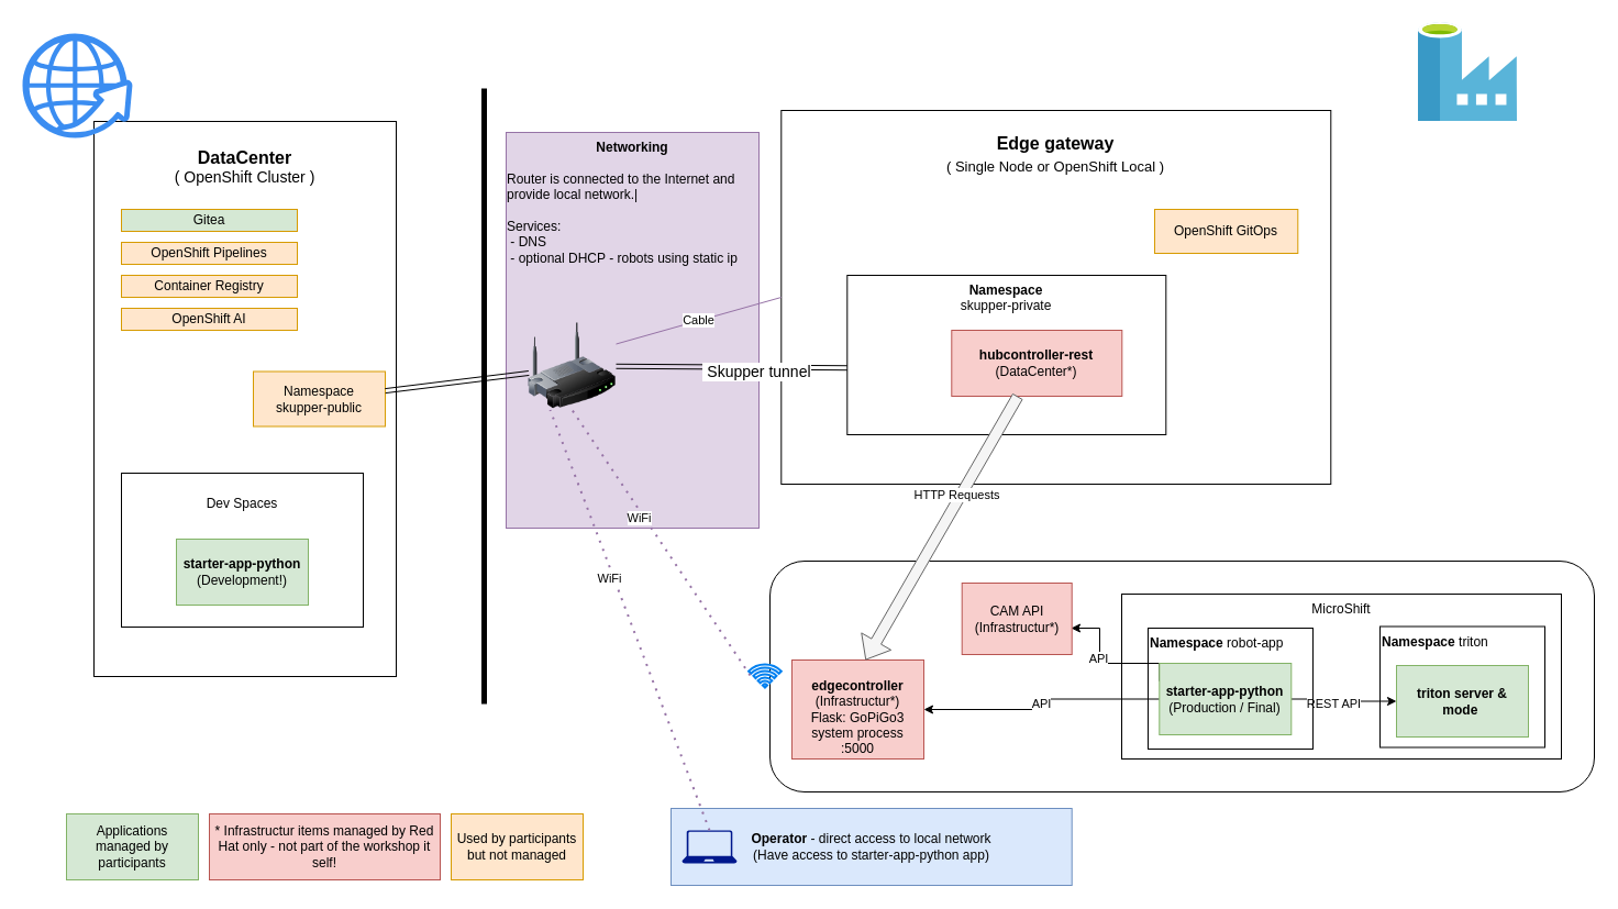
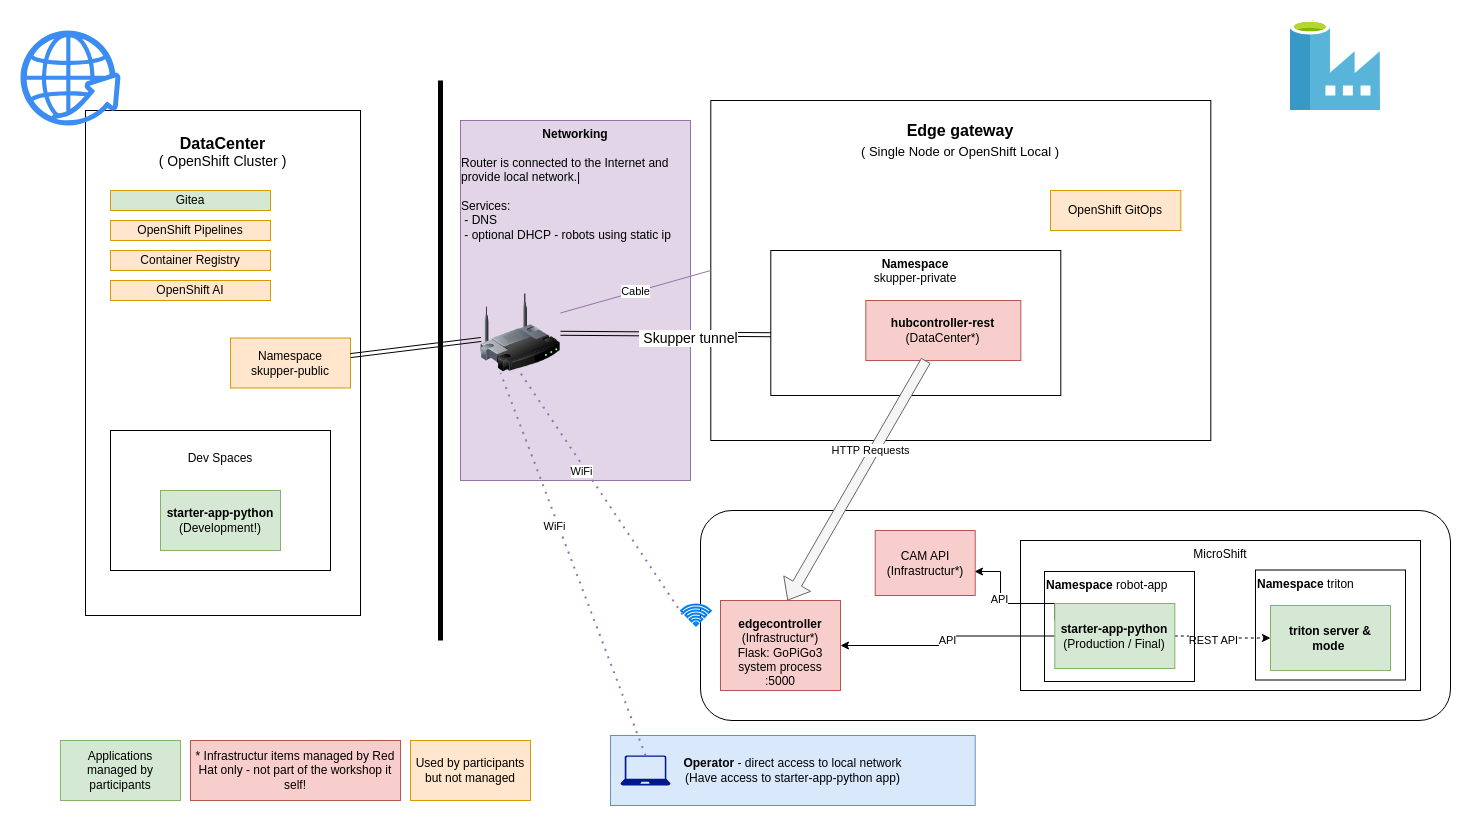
  <mxCell id="0" />
  <mxCell id="1" parent="0" />
  <mxCell id="2" value="&lt;b&gt;Operator&lt;/b&gt; - direct access to local network&lt;br&gt;(Have access to starter-app-python app)" style="text;html=1;strokeColor=#6c8ebf;fillColor=#dae8fc;align=center;verticalAlign=middle;whiteSpace=wrap;rounded=0;" parent="1" vertex="1"><mxGeometry x="610" y="735" width="364.7" height="70" as="geometry" /></mxCell>
  <mxCell id="3" value="&lt;div&gt;&lt;div align=&quot;center&quot;&gt;&lt;b&gt;Networking&lt;/b&gt;&lt;br&gt;&lt;/div&gt;&lt;br&gt;&lt;div align=&quot;left&quot;&gt;Router is connected to the Internet and provide local network.|&lt;br&gt;&lt;br&gt;Services:&lt;/div&gt;&lt;div align=&quot;left&quot;&gt;&amp;nbsp;- DNS&lt;/div&gt;&lt;div align=&quot;left&quot;&gt;&amp;nbsp;- optional DHCP - robots using static ip&lt;br&gt;&lt;/div&gt;&lt;/div&gt;" style="text;html=1;strokeColor=#9673a6;fillColor=#e1d5e7;align=center;verticalAlign=top;whiteSpace=wrap;rounded=0;horizontal=1;" parent="1" vertex="1"><mxGeometry x="460" y="120" width="230" height="360" as="geometry" /></mxCell>
  <mxCell id="4" value="&lt;div align=&quot;center&quot;&gt;&lt;font style=&quot;font-size: 14px;&quot;&gt;&lt;b&gt;&lt;br&gt;&lt;/b&gt;&lt;/font&gt;&lt;/div&gt;&lt;div style=&quot;font-size: 16px;&quot; align=&quot;center&quot;&gt;&lt;font style=&quot;font-size: 16px;&quot;&gt;&lt;b&gt;DataCenter&lt;/b&gt;&lt;/font&gt;&lt;/div&gt;&lt;div style=&quot;font-size: 14px;&quot; align=&quot;center&quot;&gt;&lt;font style=&quot;font-size: 14px;&quot;&gt;&lt;span style=&quot;&quot;&gt;( OpenShift Cluster )&lt;/span&gt;&lt;font style=&quot;font-size: 14px;&quot;&gt;&lt;br&gt;&lt;/font&gt;&lt;/font&gt;&lt;/div&gt;" style="rounded=0;whiteSpace=wrap;html=1;align=center;verticalAlign=top;" parent="1" vertex="1"><mxGeometry x="85" y="110" width="275" height="505" as="geometry" /></mxCell>
  <mxCell id="5" value="" style="sketch=0;html=1;aspect=fixed;strokeColor=none;shadow=0;fillColor=#3B8DF1;verticalAlign=top;labelPosition=center;verticalLabelPosition=bottom;shape=mxgraph.gcp2.globe_world" parent="1" vertex="1"><mxGeometry x="20" y="30" width="100" height="95" as="geometry" /></mxCell>
  <mxCell id="6" value="" style="endArrow=none;html=1;rounded=0;strokeWidth=5;" parent="1" edge="1"><mxGeometry width="50" height="50" relative="1" as="geometry"><mxPoint x="440" y="640" as="sourcePoint" /><mxPoint x="440" y="80" as="targetPoint" /></mxGeometry></mxCell>
  <mxCell id="7" value="&lt;div align=&quot;center&quot;&gt;&lt;b&gt;&lt;br&gt;&lt;/b&gt;&lt;/div&gt;&lt;div style=&quot;font-size: 16px;&quot; align=&quot;center&quot;&gt;&lt;b&gt;Edge gateway&lt;/b&gt;&lt;br&gt;&lt;font style=&quot;font-size: 13px;&quot;&gt;( Single Node or OpenShift Local )&lt;/font&gt;&lt;br&gt;&lt;/div&gt;" style="rounded=0;whiteSpace=wrap;html=1;verticalAlign=top;align=center;" parent="1" vertex="1"><mxGeometry x="710.3" y="100" width="500" height="340" as="geometry" /></mxCell>
  <mxCell id="8" value="" style="shape=link;html=1;rounded=0;entryX=0.008;entryY=0.581;entryDx=0;entryDy=0;entryPerimeter=0;" parent="1" source="37" target="11" edge="1"><mxGeometry width="100" relative="1" as="geometry"><mxPoint x="510" y="400" as="sourcePoint" /><mxPoint x="610" y="400" as="targetPoint" /></mxGeometry></mxCell>
  <mxCell id="9" value="&amp;nbsp;Skupper tunnel " style="edgeLabel;html=1;align=center;verticalAlign=middle;resizable=0;points=[];fontSize=14;" parent="8" vertex="1" connectable="0"><mxGeometry x="0.202" y="-4" relative="1" as="geometry"><mxPoint as="offset" /></mxGeometry></mxCell>
  <mxCell id="10" value="Namespace&lt;br&gt;skupper-public" style="rounded=0;whiteSpace=wrap;html=1;fillColor=#ffe6cc;strokeColor=#d79b00;" parent="1" vertex="1"><mxGeometry x="230" y="337.5" width="120" height="50" as="geometry" /></mxCell>
  <mxCell id="11" value="&lt;b&gt;Namespace&lt;br&gt;&lt;/b&gt;skupper-private" style="rounded=0;whiteSpace=wrap;html=1;align=center;verticalAlign=top;" parent="1" vertex="1"><mxGeometry x="770.3" y="250" width="290" height="145" as="geometry" /></mxCell>
  <mxCell id="12" value="1" style="rounded=1;whiteSpace=wrap;html=1;" parent="1" vertex="1"><mxGeometry x="700" y="510" width="750" height="210" as="geometry" /></mxCell>
  <mxCell id="13" value="" style="shape=image;html=1;verticalAlign=top;verticalLabelPosition=bottom;labelBackgroundColor=#ffffff;imageAspect=0;aspect=fixed;image=https://cdn1.iconfinder.com/data/icons/unicons-line-vol-5/24/robot-128.png" parent="1" vertex="1"><mxGeometry x="710" y="520" width="69" height="69" as="geometry" /></mxCell>
  <mxCell id="14" value="&lt;b&gt;hubcontroller-rest&lt;/b&gt;&lt;br&gt;(DataCenter*)" style="rounded=0;whiteSpace=wrap;html=1;fillColor=#f8cecc;strokeColor=#b85450;" parent="1" vertex="1"><mxGeometry x="865.3" y="300" width="155" height="60" as="geometry" /></mxCell>
  <mxCell id="15" value="&lt;div&gt;&lt;br&gt;&lt;/div&gt;&lt;div&gt;&lt;b&gt;edgecontroller&lt;/b&gt;&lt;br&gt;&lt;/div&gt;(Infrastructur*)&lt;div&gt;Flask: GoPiGo3 &lt;br&gt;&lt;/div&gt;&lt;div&gt;system process&lt;/div&gt;&lt;div&gt;:5000&lt;br&gt;&lt;/div&gt;" style="rounded=0;whiteSpace=wrap;html=1;fillColor=#f8cecc;strokeColor=#b85450;" parent="1" vertex="1"><mxGeometry x="720" y="600" width="120" height="90" as="geometry" /></mxCell>
  <mxCell id="16" value="" style="shape=flexArrow;endArrow=classic;html=1;rounded=0;entryX=0.558;entryY=0;entryDx=0;entryDy=0;fillColor=#f5f5f5;strokeColor=#666666;entryPerimeter=0;" parent="1" source="14" target="15" edge="1"><mxGeometry width="50" height="50" relative="1" as="geometry"><mxPoint x="790" y="600" as="sourcePoint" /><mxPoint x="840" y="550" as="targetPoint" /></mxGeometry></mxCell>
  <mxCell id="17" value="HTTP Requests" style="edgeLabel;html=1;align=center;verticalAlign=middle;resizable=0;points=[];" parent="16" vertex="1" connectable="0"><mxGeometry x="-0.234" y="-4" relative="1" as="geometry"><mxPoint as="offset" /></mxGeometry></mxCell>
  <mxCell id="18" value="MicroShift" style="rounded=0;whiteSpace=wrap;html=1;verticalAlign=top;" parent="1" vertex="1"><mxGeometry x="1020" y="540" width="400" height="150" as="geometry" /></mxCell>
- <mxCell id="19" style="edgeStyle=orthogonalEdgeStyle;rounded=0;orthogonalLoop=1;jettySize=auto;html=1;exitX=1;exitY=0.5;exitDx=0;exitDy=0;" parent="1" source="46" target="48" edge="1"><mxGeometry relative="1" as="geometry"><mxPoint x="1213" y="590.5" as="targetPoint" /></mxGeometry></mxCell>
+ <mxCell id="19" style="edgeStyle=orthogonalEdgeStyle;rounded=0;orthogonalLoop=1;jettySize=auto;html=1;exitX=1;exitY=0.5;exitDx=0;exitDy=0;dashed=1;" parent="1" source="46" target="48" edge="1"><mxGeometry relative="1" as="geometry"><mxPoint x="1213" y="590.5" as="targetPoint" /></mxGeometry></mxCell>
  <mxCell id="20" value="REST API" style="edgeLabel;html=1;align=center;verticalAlign=middle;resizable=0;points=[];" parent="19" vertex="1" connectable="0"><mxGeometry x="-0.217" y="-3" relative="1" as="geometry"><mxPoint y="1" as="offset" /></mxGeometry></mxCell>
  <mxCell id="21" value="API" style="edgeStyle=orthogonalEdgeStyle;rounded=0;orthogonalLoop=1;jettySize=auto;html=1;exitX=0;exitY=0.5;exitDx=0;exitDy=0;entryX=1;entryY=0.5;entryDx=0;entryDy=0;endArrow=classic;endFill=1;startArrow=none;startFill=0;" parent="1" source="46" target="15" edge="1"><mxGeometry relative="1" as="geometry" /></mxCell>
  <mxCell id="22" style="edgeStyle=orthogonalEdgeStyle;rounded=0;orthogonalLoop=1;jettySize=auto;html=1;exitX=0;exitY=0.25;exitDx=0;exitDy=0;entryX=0.993;entryY=0.631;entryDx=0;entryDy=0;entryPerimeter=0;" parent="1" source="46" target="31" edge="1"><mxGeometry relative="1" as="geometry"><Array as="points"><mxPoint x="1000" y="603" /><mxPoint x="1000" y="571" /></Array></mxGeometry></mxCell>
  <mxCell id="23" value="API" style="edgeLabel;html=1;align=center;verticalAlign=middle;resizable=0;points=[];" parent="22" vertex="1" connectable="0"><mxGeometry x="0.17" y="2" relative="1" as="geometry"><mxPoint as="offset" /></mxGeometry></mxCell>
  <mxCell id="24" value="&lt;br&gt;Dev Spaces" style="rounded=0;whiteSpace=wrap;html=1;verticalAlign=top;" parent="1" vertex="1"><mxGeometry x="110" y="430" width="220" height="140" as="geometry" /></mxCell>
  <mxCell id="25" value="&lt;div&gt;&lt;b&gt;starter-app-python&lt;/b&gt;&lt;/div&gt;(Development!)" style="rounded=0;whiteSpace=wrap;html=1;fillColor=#d5e8d4;strokeColor=#82b366;" parent="1" vertex="1"><mxGeometry x="160" y="490" width="120" height="60" as="geometry" /></mxCell>
  <mxCell id="26" value="Gitea" style="rounded=0;whiteSpace=wrap;html=1;fillColor=#d5e8d4;strokeColor=#d79b00;" parent="1" vertex="1"><mxGeometry x="110" y="190" width="160" height="20" as="geometry" /></mxCell>
  <mxCell id="27" value="&lt;div&gt;OpenShift&amp;nbsp;&lt;span style=&quot;background-color: initial;&quot;&gt;Pipelines&lt;/span&gt;&lt;/div&gt;" style="rounded=0;whiteSpace=wrap;html=1;fillColor=#ffe6cc;strokeColor=#d79b00;" parent="1" vertex="1"><mxGeometry x="110" y="220" width="160" height="20" as="geometry" /></mxCell>
  <mxCell id="28" value="&lt;div&gt;OpenShift&amp;nbsp;&lt;span style=&quot;background-color: initial;&quot;&gt;GitOps&lt;/span&gt;&lt;/div&gt;" style="rounded=0;whiteSpace=wrap;html=1;fillColor=#ffe6cc;strokeColor=#d79b00;" parent="1" vertex="1"><mxGeometry x="1050" y="190" width="130.3" height="40" as="geometry" /></mxCell>
  <mxCell id="29" value="&lt;div&gt;Container&amp;nbsp;&lt;span style=&quot;background-color: initial;&quot;&gt;Registry&lt;/span&gt;&lt;/div&gt;" style="rounded=0;whiteSpace=wrap;html=1;fillColor=#ffe6cc;strokeColor=#d79b00;" parent="1" vertex="1"><mxGeometry x="110" y="250" width="160" height="20" as="geometry" /></mxCell>
  <mxCell id="30" value="" style="image;sketch=0;aspect=fixed;html=1;points=[];align=center;fontSize=12;image=img/lib/mscae/Data_Factory.svg;" parent="1" vertex="1"><mxGeometry x="1290" y="20" width="90" height="90" as="geometry" /></mxCell>
  <mxCell id="31" value="&lt;div&gt;CAM API&lt;/div&gt;&lt;div&gt;(Infrastructur*)&lt;br&gt;&lt;/div&gt;" style="rounded=0;whiteSpace=wrap;html=1;fillColor=#f8cecc;strokeColor=#b85450;" parent="1" vertex="1"><mxGeometry x="874.7" y="530" width="100" height="65" as="geometry" /></mxCell>
  <mxCell id="32" value="Applications managed by participants" style="rounded=0;whiteSpace=wrap;html=1;fillColor=#d5e8d4;strokeColor=#82b366;" parent="1" vertex="1"><mxGeometry x="60" y="740" width="120" height="60" as="geometry" /></mxCell>
  <mxCell id="33" value="* Infrastructur items managed by Red Hat only - not part of the workshop it self!" style="rounded=0;whiteSpace=wrap;html=1;fillColor=#f8cecc;strokeColor=#b85450;" parent="1" vertex="1"><mxGeometry x="190" y="740" width="210" height="60" as="geometry" /></mxCell>
  <mxCell id="34" value="Used by participants but not managed" style="rounded=0;whiteSpace=wrap;html=1;fillColor=#ffe6cc;strokeColor=#d79b00;" parent="1" vertex="1"><mxGeometry x="410" y="740" width="120" height="60" as="geometry" /></mxCell>
  <mxCell id="35" value="" style="html=1;verticalLabelPosition=bottom;align=center;labelBackgroundColor=#ffffff;verticalAlign=top;strokeWidth=2;strokeColor=#0080F0;shadow=0;dashed=0;shape=mxgraph.ios7.icons.wifi;pointerEvents=1" parent="1" vertex="1"><mxGeometry x="680.6" y="604" width="29.7" height="21" as="geometry" /></mxCell>
  <mxCell id="36" value="" style="shape=link;html=1;rounded=0;entryX=0.008;entryY=0.581;entryDx=0;entryDy=0;entryPerimeter=0;" parent="1" source="10" target="37" edge="1"><mxGeometry width="100" relative="1" as="geometry"><mxPoint x="350" y="336" as="sourcePoint" /><mxPoint x="682" y="344" as="targetPoint" /></mxGeometry></mxCell>
  <mxCell id="37" value="" style="image;html=1;image=img/lib/clip_art/networking/Wireless_Router_128x128.png" parent="1" vertex="1"><mxGeometry x="480" y="292.5" width="80" height="80" as="geometry" /></mxCell>
  <mxCell id="38" value="" style="endArrow=none;dashed=1;html=1;dashPattern=1 3;strokeWidth=2;rounded=0;exitX=0.047;exitY=0.476;exitDx=0;exitDy=0;exitPerimeter=0;entryX=0.5;entryY=1;entryDx=0;entryDy=0;fillColor=#e1d5e7;strokeColor=#9673a6;" parent="1" source="35" target="37" edge="1"><mxGeometry width="50" height="50" relative="1" as="geometry"><mxPoint x="560" y="490" as="sourcePoint" /><mxPoint x="610" y="440" as="targetPoint" /></mxGeometry></mxCell>
  <mxCell id="39" value="WiFi" style="edgeLabel;html=1;align=center;verticalAlign=middle;resizable=0;points=[];" parent="38" vertex="1" connectable="0"><mxGeometry x="0.209" y="4" relative="1" as="geometry"><mxPoint as="offset" /></mxGeometry></mxCell>
  <mxCell id="40" value="Cable" style="endArrow=none;html=1;rounded=0;entryX=0;entryY=0.5;entryDx=0;entryDy=0;exitX=1;exitY=0.25;exitDx=0;exitDy=0;fillColor=#e1d5e7;strokeColor=#9673a6;" parent="1" source="37" target="7" edge="1"><mxGeometry width="50" height="50" relative="1" as="geometry"><mxPoint x="560" y="250" as="sourcePoint" /><mxPoint x="610" y="200" as="targetPoint" /></mxGeometry></mxCell>
  <mxCell id="41" value="" style="sketch=0;aspect=fixed;pointerEvents=1;shadow=0;dashed=0;html=1;strokeColor=none;labelPosition=center;verticalLabelPosition=bottom;verticalAlign=top;align=center;fillColor=#00188D;shape=mxgraph.azure.laptop" parent="1" vertex="1"><mxGeometry x="620" y="755" width="50" height="30" as="geometry" /></mxCell>
  <mxCell id="42" value="" style="endArrow=none;dashed=1;html=1;dashPattern=1 3;strokeWidth=2;rounded=0;exitX=0.5;exitY=0;exitDx=0;exitDy=0;exitPerimeter=0;entryX=0.25;entryY=1;entryDx=0;entryDy=0;fillColor=#e1d5e7;strokeColor=#9673a6;" parent="1" source="41" target="37" edge="1"><mxGeometry width="50" height="50" relative="1" as="geometry"><mxPoint x="692" y="624" as="sourcePoint" /><mxPoint x="530" y="383" as="targetPoint" /></mxGeometry></mxCell>
  <mxCell id="43" value="WiFi" style="edgeLabel;html=1;align=center;verticalAlign=middle;resizable=0;points=[];" parent="42" vertex="1" connectable="0"><mxGeometry x="0.209" y="4" relative="1" as="geometry"><mxPoint as="offset" /></mxGeometry></mxCell>
  <mxCell id="44" value="&lt;div&gt;OpenShift AI&lt;/div&gt;" style="rounded=0;whiteSpace=wrap;html=1;fillColor=#ffe6cc;strokeColor=#d79b00;" vertex="1" parent="1"><mxGeometry x="110" y="280" width="160" height="20" as="geometry" /></mxCell>
  <mxCell id="45" value="&lt;b&gt;Namespace&amp;nbsp;&lt;/b&gt;robot-app" style="rounded=0;whiteSpace=wrap;html=1;align=left;verticalAlign=top;fillColor=none;" vertex="1" parent="1"><mxGeometry x="1044" y="571" width="150" height="110" as="geometry" /></mxCell>
  <mxCell id="46" value="&lt;div&gt;&lt;b&gt;starter-app-python&lt;/b&gt;&lt;/div&gt;&lt;div&gt;(Production / Final)&lt;br&gt;&lt;/div&gt;" style="rounded=0;whiteSpace=wrap;html=1;fillColor=#d5e8d4;strokeColor=#82b366;" parent="1" vertex="1"><mxGeometry x="1054.3" y="603" width="120" height="65" as="geometry" /></mxCell>
  <mxCell id="47" value="&lt;b&gt;Namespace &lt;/b&gt;triton" style="rounded=0;whiteSpace=wrap;html=1;align=left;verticalAlign=top;fillColor=none;" vertex="1" parent="1"><mxGeometry x="1255" y="569.5" width="150" height="110" as="geometry" /></mxCell>
  <mxCell id="48" value="&lt;div&gt;&lt;span style=&quot;background-color: initial;&quot;&gt;&lt;b&gt;triton server &amp;amp; mode&amp;nbsp;&lt;/b&gt;&lt;/span&gt;&lt;br&gt;&lt;/div&gt;" style="rounded=0;whiteSpace=wrap;html=1;fillColor=#d5e8d4;strokeColor=#82b366;" vertex="1" parent="1"><mxGeometry x="1270" y="605" width="120" height="65" as="geometry" /></mxCell>
